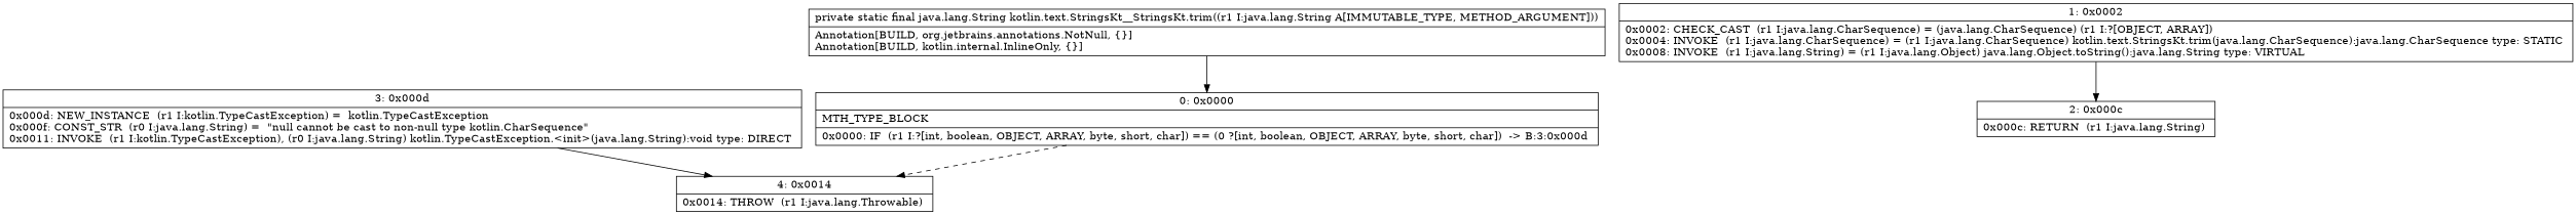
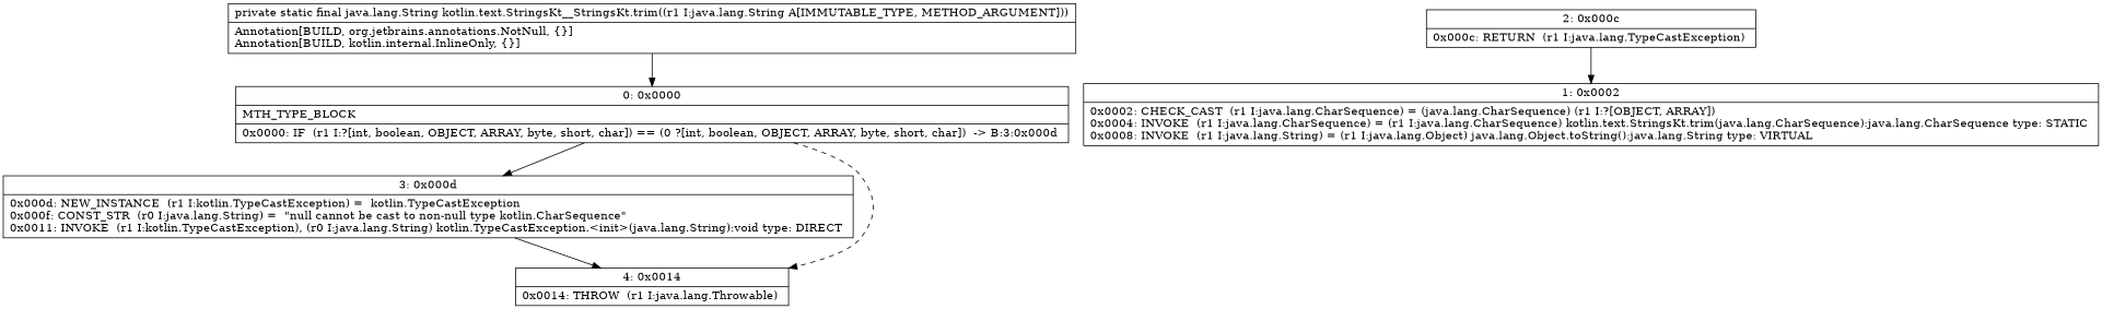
  digraph {
    node [shape=record]
    n1 [label="{0\:\ 0x0000|MTH_TYPE_BLOCK\l|0x0000: IF  (r1 I:?[int, boolean, OBJECT, ARRAY, byte, short, char]) == (0 ?[int, boolean, OBJECT, ARRAY, byte, short, char])  \-\> B:3:0x000d \l}"]
    n2 [label="{3\:\ 0x000d|0x000d: NEW_INSTANCE  (r1 I:kotlin.TypeCastException) =  kotlin.TypeCastException \l0x000f: CONST_STR  (r0 I:java.lang.String) =  \"null cannot be cast to non\-null type kotlin.CharSequence\" \l0x0011: INVOKE  (r1 I:kotlin.TypeCastException), (r0 I:java.lang.String) kotlin.TypeCastException.\<init\>(java.lang.String):void type: DIRECT \l}"]
    n3 [label="{4\:\ 0x0014|0x0014: THROW  (r1 I:java.lang.Throwable) \l}"]
    n4 [label="{1\:\ 0x0002|0x0002: CHECK_CAST  (r1 I:java.lang.CharSequence) = (java.lang.CharSequence) (r1 I:?[OBJECT, ARRAY]) \l0x0004: INVOKE  (r1 I:java.lang.CharSequence) = (r1 I:java.lang.CharSequence) kotlin.text.StringsKt.trim(java.lang.CharSequence):java.lang.CharSequence type: STATIC \l0x0008: INVOKE  (r1 I:java.lang.String) = (r1 I:java.lang.Object) java.lang.Object.toString():java.lang.String type: VIRTUAL \l}"]
-   n5 [label="{2\:\ 0x000c|0x000c: RETURN  (r1 I:java.lang.String) \l}"]
+   n5 [label="{2\:\ 0x000c|0x000c: RETURN  (r1 I:java.lang.TypeCastException) \l}"]
    n6 [label="{private static final java.lang.String kotlin.text.StringsKt__StringsKt.trim((r1 I:java.lang.String A[IMMUTABLE_TYPE, METHOD_ARGUMENT]))  | Annotation[BUILD, org.jetbrains.annotations.NotNull, \{\}]\lAnnotation[BUILD, kotlin.internal.InlineOnly, \{\}]\l}"]
+   n1 -> n2
    n1 -> n3 [style=dashed]
    n2 -> n3
-   n4 -> n5
+   n5 -> n4
    n6 -> n1
  }
